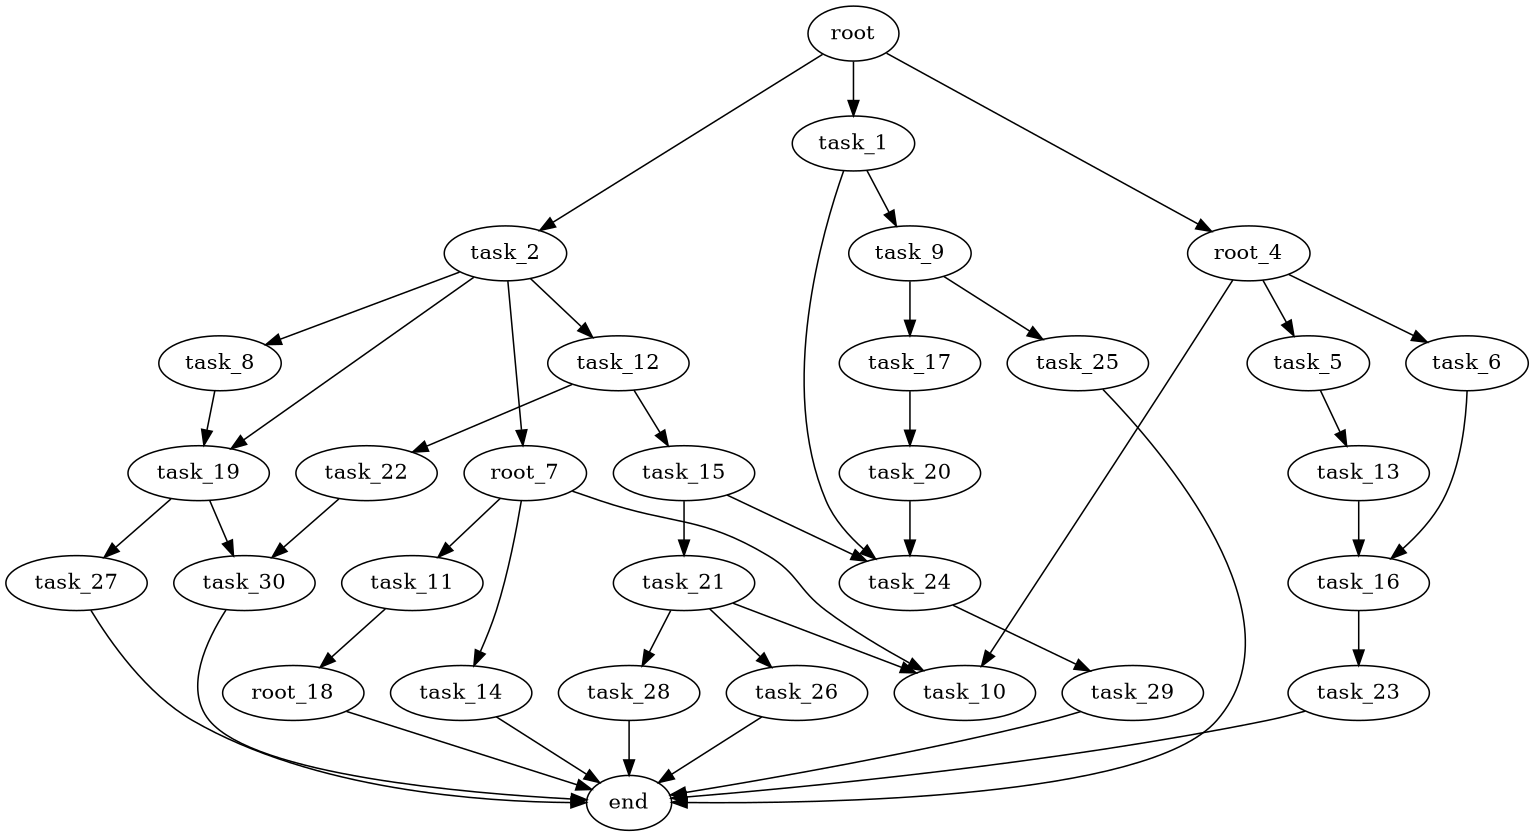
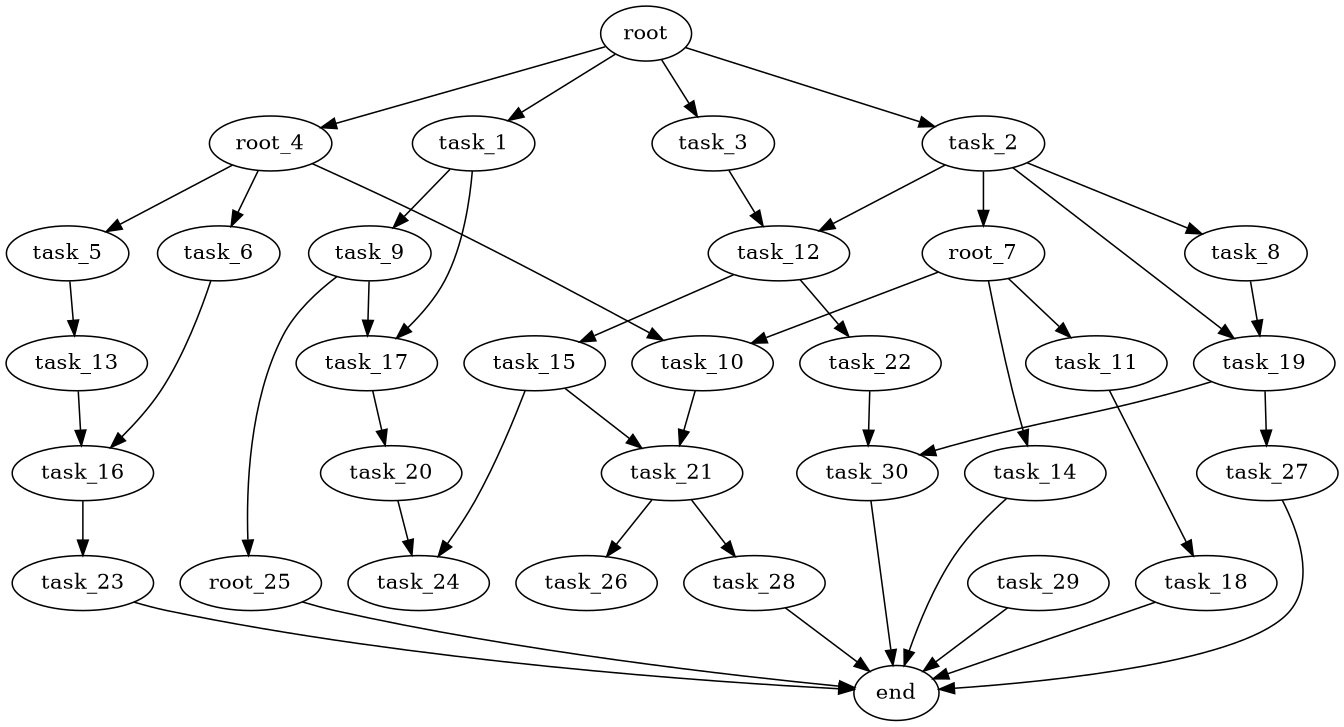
  digraph {
    root
    task_1
    task_2
+   task_3
    n5 [label=root_4]
    task_9
    task_17
    n8 [label=root_7]
    task_8
    task_12
    task_19
    task_5
    task_6
    task_10
-   task_25
+   task_25 [label=root_25]
    task_20
    task_11
    task_14
    task_15
    task_22
-   task_18 [label=root_18]
+   task_18
    end
    task_13
    task_16
    task_21
    task_23
    task_27
    task_30
    task_26
    task_28
    task_24
    task_29
    root -> task_1
    root -> task_2
+   root -> task_3
    root -> n5
    task_1 -> task_9
-   task_1 -> task_24
+   task_1 -> task_17
    task_2 -> n8
    task_2 -> task_8
    task_2 -> task_12
    task_2 -> task_19
+   task_3 -> task_12
    n5 -> task_5
    n5 -> task_6
    n5 -> task_10
    task_9 -> task_17
    task_9 -> task_25
    task_17 -> task_20
    n8 -> task_10
    n8 -> task_11
    n8 -> task_14
    task_8 -> task_19
    task_12 -> task_15
    task_12 -> task_22
    task_19 -> task_27
    task_19 -> task_30
    task_5 -> task_13
    task_6 -> task_16
-   task_21 -> task_10
+   task_10 -> task_21
    task_25 -> end
    task_20 -> task_24
    task_11 -> task_18
    task_14 -> end
    task_15 -> task_21
    task_15 -> task_24
    task_22 -> task_30
    task_18 -> end
    task_13 -> task_16
    task_16 -> task_23
    task_21 -> task_26
    task_21 -> task_28
    task_23 -> end
    task_27 -> end
    task_30 -> end
-   task_26 -> end
    task_28 -> end
-   task_24 -> task_29
    task_29 -> end
  }
